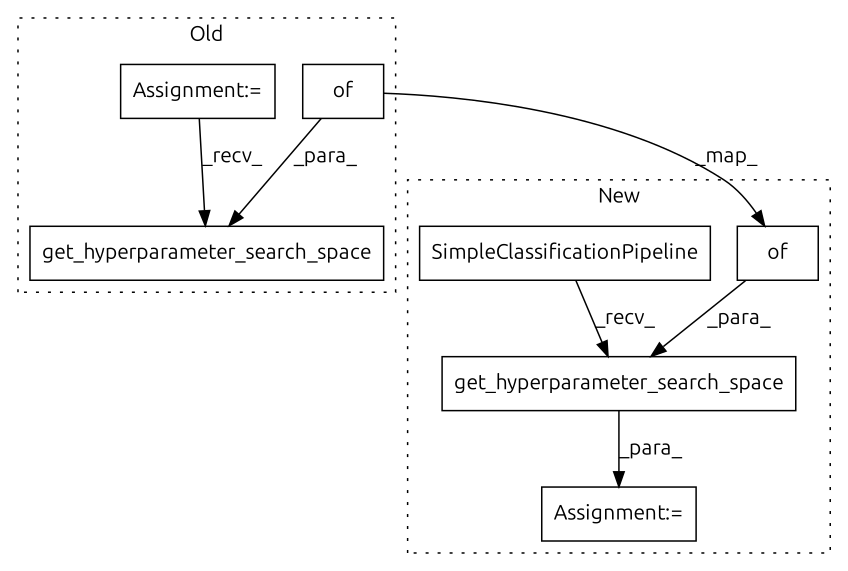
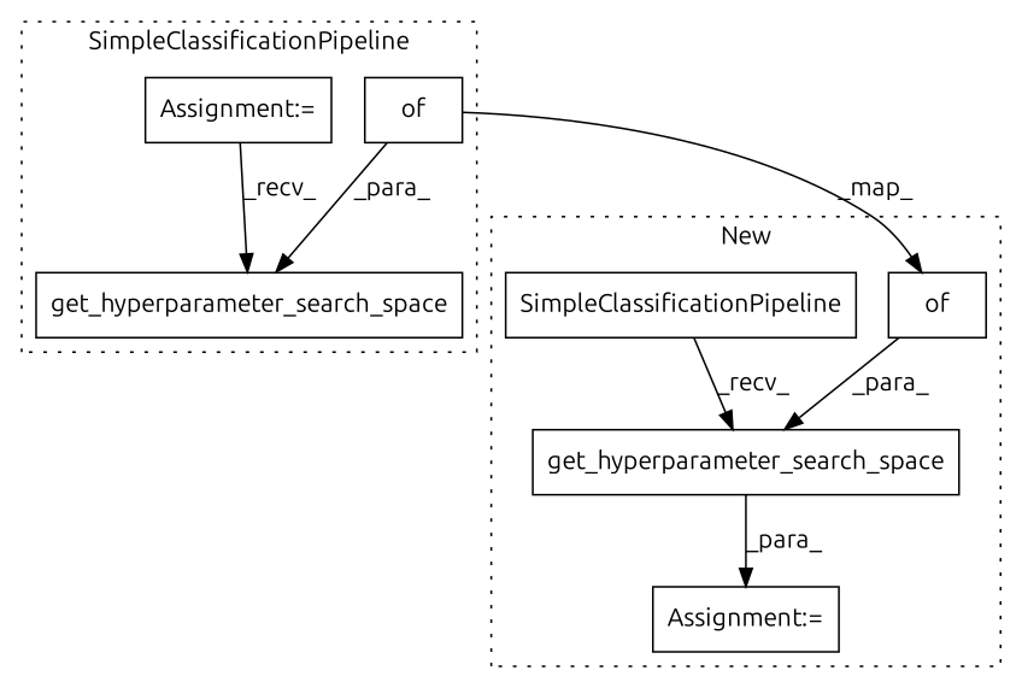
  digraph {
    fontname=Ubuntu
    node [a=32 l="32,1" shape=box fontname=Ubuntu]
    edge [fontname=Ubuntu]
    n1 [label=get_hyperparameter_search_space s="7870,7920"]
    n2 [a=7 l=1 label="Assignment:=" s=7838]
    n3 [l="3,1" label=of s="7813,7829"]
    n4 [l=30 label=SimpleClassificationPipeline s=7839]
    n5 [label=get_hyperparameter_search_space s="8541,8594"]
    n6 [l="3,1" label=of s="8577,8593"]
    n7 [a=7 l=28 label="Assignment:=" s=8475]
    subgraph cluster_1 {
      label=New
      style=dotted
      n1
      n2
      n3
      n4
    }
    subgraph cluster_2 {
-     label=Old
+     label=SimpleClassificationPipeline
      style=dotted
      n5
      n6
      n7
    }
    n1 -> n2 [label=_para_]
    n3 -> n1 [label=_para_]
    n4 -> n1 [label=_recv_]
    n6 -> n3 [label=_map_]
    n6 -> n5 [label=_para_]
    n7 -> n5 [label=_recv_]
  }
